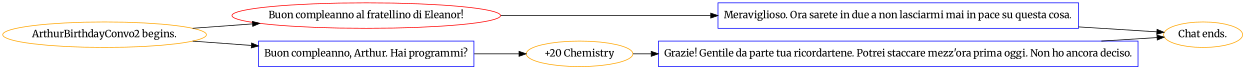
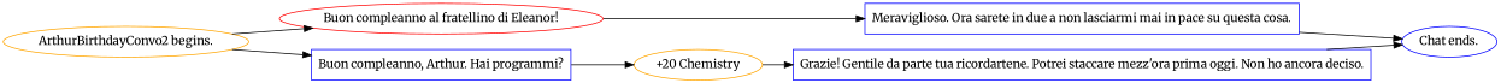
  digraph {
    fontname=Merriweather
    rankdir=LR
    node [color=orange fontname=Merriweather]
    edge [fontname=Merriweather]
    "ArthurBirthdayConvo2 begins."
    n2 [color=red label="Buon compleanno al fratellino di Eleanor!" shape=ellipse]
    n3 [color=blue label="Buon compleanno, Arthur. Hai programmi?" shape=box]
    n4 [color=blue label="Meraviglioso. Ora sarete in due a non lasciarmi mai in pace su questa cosa." shape=box]
    n5 [label="+20 Chemistry"]
-   "Chat ends."
+   "Chat ends." [color=blue]
    n7 [color=blue label="Grazie! Gentile da parte tua ricordartene. Potrei staccare mezz'ora prima oggi. Non ho ancora deciso." shape=box]
    "ArthurBirthdayConvo2 begins." -> n2
    "ArthurBirthdayConvo2 begins." -> n3
    n2 -> n4
    n3 -> n5
    n4 -> "Chat ends."
    n5 -> n7
    n7 -> "Chat ends."
  }
